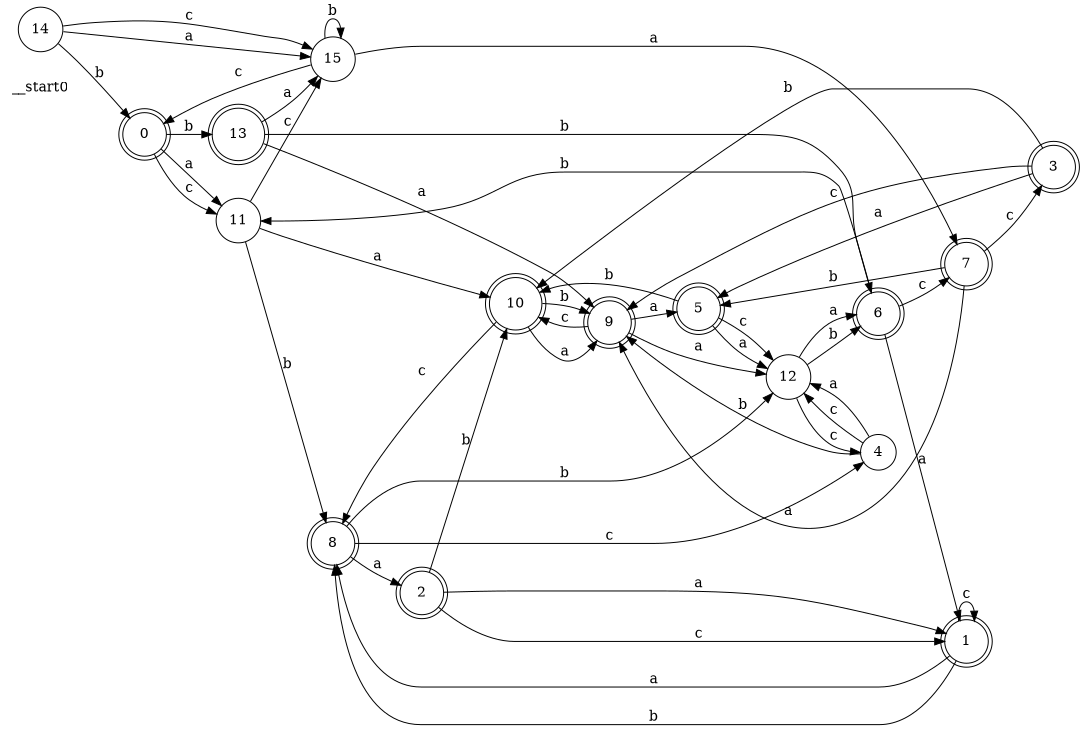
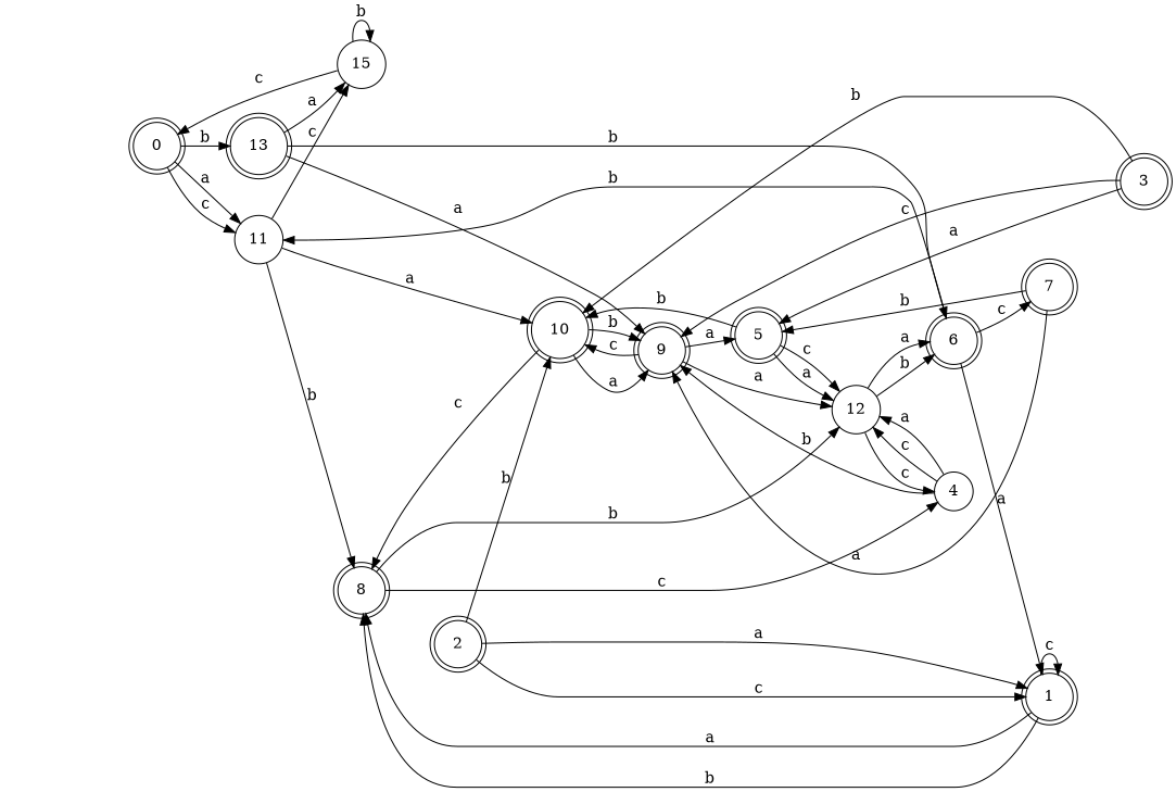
  digraph {
    rankdir=LR
    node [shape=doublecircle color=black fillcolor=white style="rounded,filled"]
-   __start0 [shape=none color="" fillcolor="" style=""]
    n2 [label=0]
    n3 [label=11 shape=circle style=filled]
    n4 [label=13]
    n5 [label=8]
    n6 [label=10]
    n7 [label=15 shape=circle style=filled]
    n8 [label=9]
    n9 [label=6]
    n10 [label=1]
    n11 [label=2]
    n12 [label=4 shape=circle style=filled]
    n13 [label=12 shape=circle style=filled]
    n14 [label=3]
    n15 [label=5]
    n16 [label=7]
-   n17 [label=14 shape=circle style=filled]
    n2 -> n3 [label=a]
    n2 -> n3 [label=c]
    n2 -> n4 [label=b]
    n3 -> n5 [label=b]
    n3 -> n6 [label=a]
    n3 -> n7 [label=c]
    n4 -> n7 [label=a]
    n4 -> n8 [label=a]
    n4 -> n9 [label=b]
-   n5 -> n11 [label=a]
    n5 -> n12 [label=c]
    n5 -> n13 [label=b]
    n6 -> n5 [label=c]
    n6 -> n8 [label=a]
    n6 -> n8 [label=b]
    n7 -> n2 [label=c]
    n7 -> n7 [label=b]
-   n7 -> n16 [label=a]
    n8 -> n6 [label=c]
    n8 -> n13 [label=a]
    n8 -> n15 [label=a]
    n9 -> n3 [label=b]
    n9 -> n10 [label=a]
    n9 -> n16 [label=c]
    n10 -> n5 [label=a]
    n10 -> n5 [label=b]
    n10 -> n10 [label=c]
    n11 -> n6 [label=b]
    n11 -> n10 [label=a]
    n11 -> n10 [label=c]
    n12 -> n8 [label=b]
    n12 -> n13 [label=a]
    n12 -> n13 [label=c]
    n13 -> n9 [label=a]
    n13 -> n9 [label=b]
    n13 -> n12 [label=c]
    n14 -> n6 [label=b]
    n14 -> n8 [label=c]
    n14 -> n15 [label=a]
    n15 -> n6 [label=b]
    n15 -> n13 [label=a]
    n15 -> n13 [label=c]
    n16 -> n8 [label=a]
-   n16 -> n14 [label=c]
    n16 -> n15 [label=b]
-   n17 -> n2 [label=b]
-   n17 -> n7 [label=a]
-   n17 -> n7 [label=c]
  }
